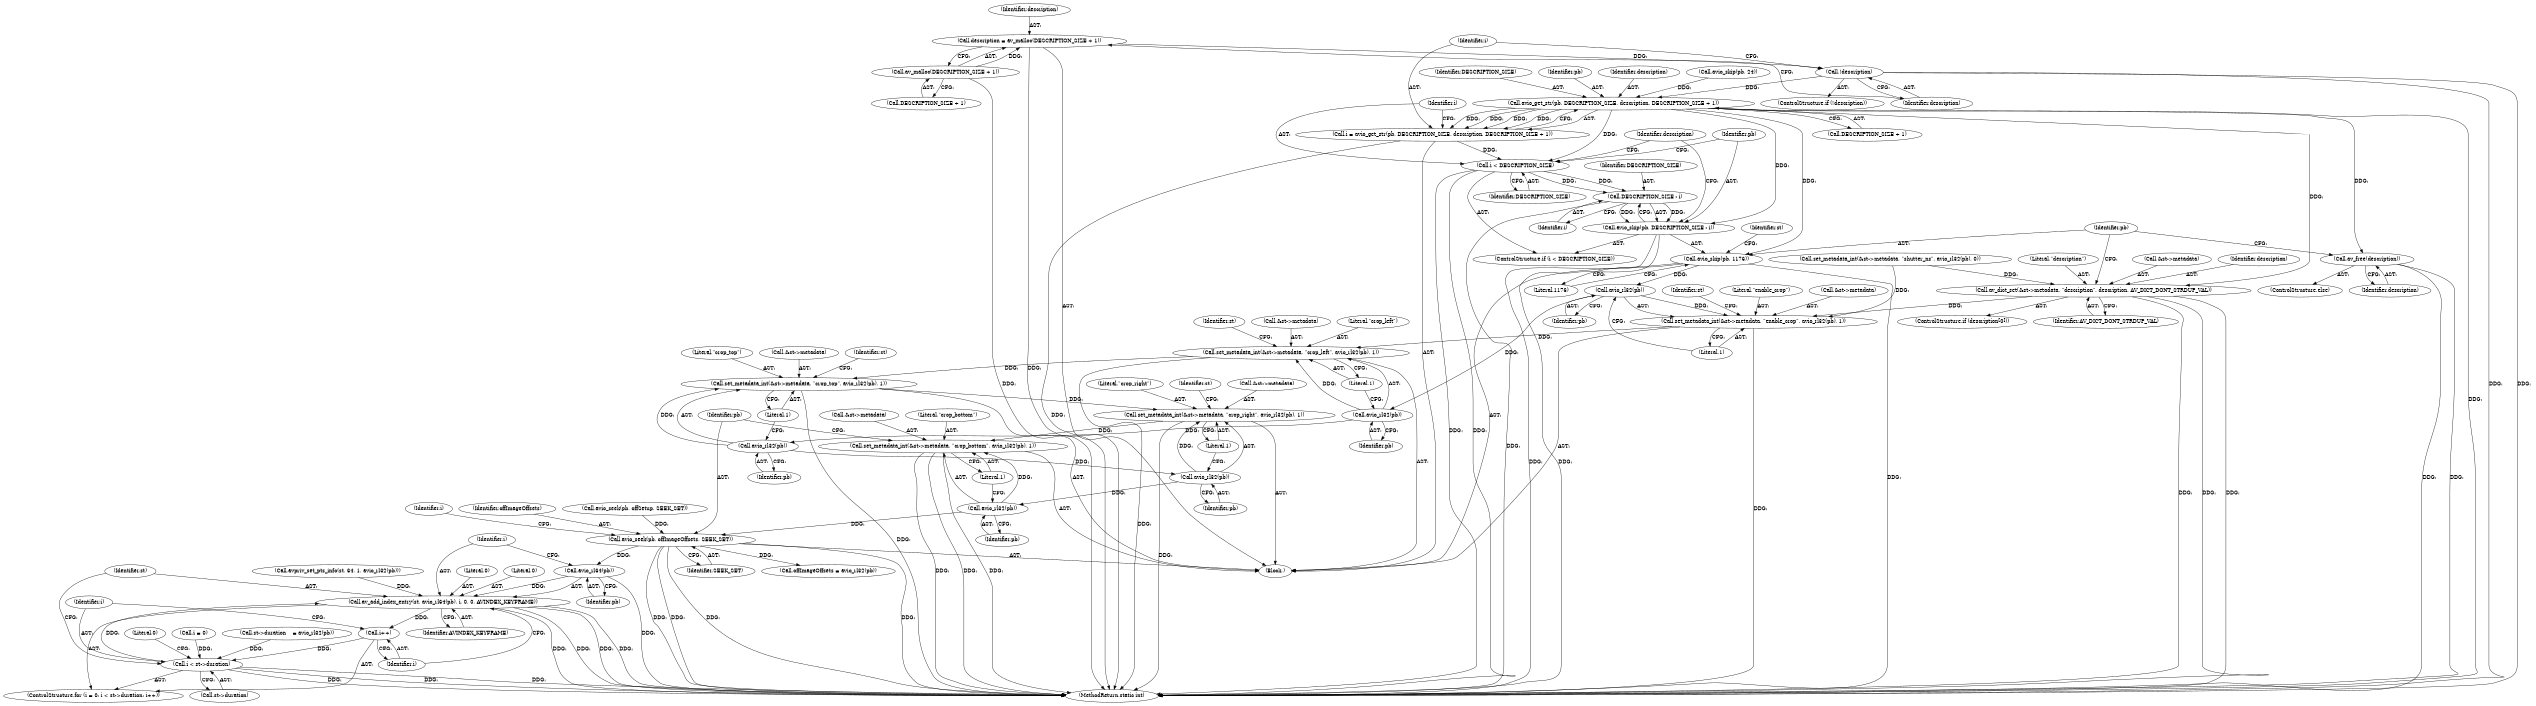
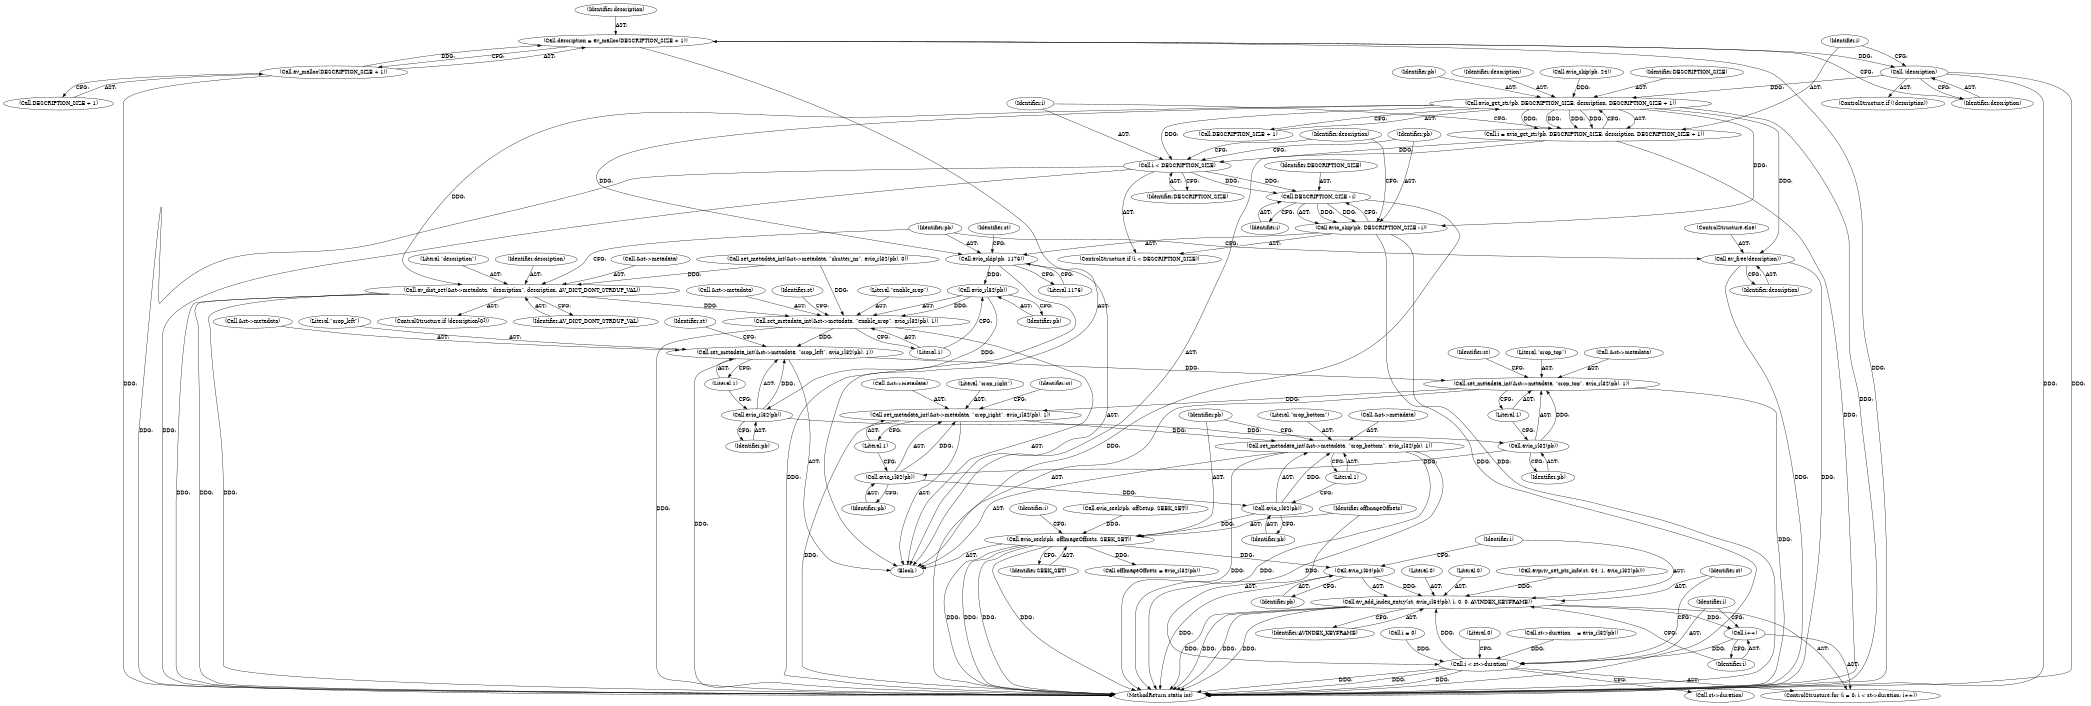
  digraph {
    n1 [label="(Call,description = av_malloc(DESCRIPTION_SIZE + 1))"]
    n2 [label="(Call,av_malloc(DESCRIPTION_SIZE + 1))"]
    n3 [label="(Call,!description)"]
    n4 [label="(MethodReturn,static int)"]
    n5 [label="(Block,)"]
    n6 [label="(Call,DESCRIPTION_SIZE + 1)"]
    n7 [label="(Call,avio_get_str(pb, DESCRIPTION_SIZE, description, DESCRIPTION_SIZE + 1))"]
    n8 [label="(Identifier,description)"]
    n9 [label="(ControlStructure,if (!description))"]
    n10 [label="(Call,i = avio_get_str(pb, DESCRIPTION_SIZE, description, DESCRIPTION_SIZE + 1))"]
    n11 [label="(Call,i < DESCRIPTION_SIZE)"]
    n12 [label="(Call,avio_skip(pb, DESCRIPTION_SIZE - i))"]
    n13 [label="(Call,avio_skip(pb, 1176))"]
    n14 [label="(Call,av_dict_set(&st->metadata, \"description\", description, AV_DICT_DONT_STRDUP_VAL))"]
    n15 [label="(Call,av_free(description))"]
    n16 [label="(Call,DESCRIPTION_SIZE + 1)"]
    n17 [label="(Call,DESCRIPTION_SIZE - i)"]
    n18 [label="(Identifier,DESCRIPTION_SIZE)"]
    n19 [label="(ControlStructure,if (i < DESCRIPTION_SIZE))"]
    n20 [label="(Call,avio_rl32(pb))"]
    n21 [label="(Literal,1176)"]
    n22 [label="(Call,set_metadata_int(&st->metadata, \"enable_crop\", avio_rl32(pb), 1))"]
    n23 [label="(ControlStructure,if (description[0]))"]
    n24 [label="(Identifier,AV_DICT_DONT_STRDUP_VAL)"]
    n25 [label="(Identifier,description)"]
    n26 [label="(ControlStructure,else)"]
    n27 [label="(Identifier,i)"]
    n28 [label="(Call,avio_rl32(pb))"]
    n29 [label="(Identifier,pb)"]
    n30 [label="(Call,set_metadata_int(&st->metadata, \"crop_left\", avio_rl32(pb), 1))"]
    n31 [label="(Literal,1)"]
    n32 [label="(Call,avio_rl32(pb))"]
    n33 [label="(Identifier,pb)"]
    n34 [label="(Call,set_metadata_int(&st->metadata, \"crop_top\", avio_rl32(pb), 1))"]
    n35 [label="(Literal,1)"]
    n36 [label="(Call,set_metadata_int(&st->metadata, \"crop_right\", avio_rl32(pb), 1))"]
    n37 [label="(Literal,1)"]
    n38 [label="(Call,set_metadata_int(&st->metadata, \"crop_bottom\", avio_rl32(pb), 1))"]
    n39 [label="(Literal,1)"]
    n40 [label="(Literal,1)"]
    n41 [label="(Call,avio_rl32(pb))"]
    n42 [label="(Call,avio_rl32(pb))"]
    n43 [label="(Identifier,pb)"]
    n44 [label="(Identifier,pb)"]
    n45 [label="(Call,avio_seek(pb, offImageOffsets, SEEK_SET))"]
    n46 [label="(Identifier,pb)"]
    n47 [label="(Call,avio_rl64(pb))"]
    n48 [label="(Identifier,SEEK_SET)"]
    n49 [label="(Call,offImageOffsets = avio_rl32(pb))"]
    n50 [label="(Call,av_add_index_entry(st, avio_rl64(pb), i, 0, 0, AVINDEX_KEYFRAME))"]
    n51 [label="(Identifier,pb)"]
    n52 [label="(Call,i++)"]
    n53 [label="(ControlStructure,for (i = 0; i < st->duration; i++))"]
    n54 [label="(Identifier,AVINDEX_KEYFRAME)"]
    n55 [label="(Call,i < st->duration)"]
    n56 [label="(Identifier,i)"]
    n57 [label="(Call,st->duration)"]
    n58 [label="(Call,&st->metadata)"]
    n59 [label="(Identifier,DESCRIPTION_SIZE)"]
    n60 [label="(Call,st->duration    = avio_rl32(pb))"]
    n61 [label="(Identifier,DESCRIPTION_SIZE)"]
    n62 [label="(Call,&st->metadata)"]
    n63 [label="(Call,&st->metadata)"]
    n64 [label="(Identifier,st)"]
    n65 [label="(Identifier,pb)"]
    n66 [label="(Identifier,description)"]
    n67 [label="(Literal,\"crop_right\")"]
    n68 [label="(Identifier,offImageOffsets)"]
    n69 [label="(Call,&st->metadata)"]
    n70 [label="(Literal,0)"]
    n71 [label="(Literal,0)"]
    n72 [label="(Call,avio_seek(pb, offSetup, SEEK_SET))"]
    n73 [label="(Identifier,st)"]
    n74 [label="(Identifier,pb)"]
    n75 [label="(Identifier,i)"]
    n76 [label="(Identifier,pb)"]
    n77 [label="(Identifier,pb)"]
    n78 [label="(Identifier,st)"]
    n79 [label="(Literal,\"description\")"]
    n80 [label="(Call,set_metadata_int(&st->metadata, \"shutter_ns\", avio_rl32(pb), 0))"]
    n81 [label="(Identifier,description)"]
    n82 [label="(Identifier,st)"]
    n83 [label="(Literal,\"crop_left\")"]
    n84 [label="(Identifier,st)"]
    n85 [label="(Identifier,description)"]
    n86 [label="(Identifier,i)"]
    n87 [label="(Literal,\"enable_crop\")"]
    n88 [label="(Literal,0)"]
    n89 [label="(Literal,\"crop_top\")"]
    n90 [label="(Call,&st->metadata)"]
    n91 [label="(Identifier,description)"]
    n92 [label="(Call,i = 0)"]
    n93 [label="(Identifier,st)"]
    n94 [label="(Identifier,i)"]
    n95 [label="(Call,avpriv_set_pts_info(st, 64, 1, avio_rl32(pb)))"]
    n96 [label="(Literal,\"crop_bottom\")"]
    n97 [label="(Call,&st->metadata)"]
    n98 [label="(Call,avio_skip(pb, 24))"]
    n99 [label="(Identifier,i)"]
    n100 [label="(Identifier,i)"]
    n1 -> n2 [label="CFG: "]
    n1 -> n3 [label="DDG: "]
    n1 -> n4 [label="DDG: "]
    n1 -> n5 [label="AST: "]
    n2 -> n1 [label="AST: "]
    n2 -> n1 [label="DDG: "]
    n2 -> n4 [label="DDG: "]
    n2 -> n6 [label="CFG: "]
    n3 -> n4 [label="DDG: "]
    n3 -> n4 [label="DDG: "]
    n3 -> n7 [label="DDG: "]
    n3 -> n8 [label="CFG: "]
    n3 -> n9 [label="AST: "]
    n6 -> n2 [label="AST: "]
    n7 -> n4 [label="DDG: "]
    n7 -> n10 [label="AST: "]
    n7 -> n10 [label="DDG: "]
    n7 -> n10 [label="DDG: "]
    n7 -> n10 [label="DDG: "]
    n7 -> n10 [label="DDG: "]
    n7 -> n11 [label="DDG: "]
    n7 -> n12 [label="DDG: "]
    n7 -> n13 [label="DDG: "]
    n7 -> n14 [label="DDG: "]
    n7 -> n15 [label="DDG: "]
    n7 -> n16 [label="CFG: "]
    n8 -> n1 [label="CFG: "]
    n8 -> n3 [label="AST: "]
    n10 -> n4 [label="DDG: "]
    n10 -> n5 [label="AST: "]
    n10 -> n7 [label="CFG: "]
    n10 -> n11 [label="DDG: "]
    n11 -> n4 [label="DDG: "]
    n11 -> n4 [label="DDG: "]
    n11 -> n17 [label="DDG: "]
    n11 -> n17 [label="DDG: "]
    n11 -> n18 [label="CFG: "]
    n11 -> n19 [label="AST: "]
    n12 -> n4 [label="DDG: "]
    n12 -> n4 [label="DDG: "]
    n12 -> n13 [label="AST: "]
    n12 -> n17 [label="CFG: "]
    n12 -> n19 [label="AST: "]
    n13 -> n4 [label="DDG: "]
    n13 -> n5 [label="AST: "]
    n13 -> n20 [label="DDG: "]
    n13 -> n21 [label="CFG: "]
    n14 -> n4 [label="DDG: "]
    n14 -> n4 [label="DDG: "]
    n14 -> n4 [label="DDG: "]
    n14 -> n22 [label="DDG: "]
    n14 -> n23 [label="AST: "]
    n14 -> n24 [label="CFG: "]
    n15 -> n4 [label="DDG: "]
    n15 -> n4 [label="DDG: "]
    n15 -> n25 [label="CFG: "]
-   n15 -> n26 [label="AST: "]
+   n26 -> n15 [label="AST: "]
    n16 -> n7 [label="AST: "]
    n17 -> n4 [label="DDG: "]
    n17 -> n12 [label="AST: "]
    n17 -> n12 [label="DDG: "]
    n17 -> n12 [label="DDG: "]
    n17 -> n27 [label="CFG: "]
    n18 -> n11 [label="AST: "]
    n20 -> n22 [label="AST: "]
    n20 -> n22 [label="DDG: "]
    n20 -> n28 [label="DDG: "]
    n20 -> n29 [label="CFG: "]
    n21 -> n13 [label="CFG: "]
    n22 -> n4 [label="DDG: "]
    n22 -> n5 [label="AST: "]
    n22 -> n30 [label="DDG: "]
    n22 -> n31 [label="CFG: "]
    n24 -> n14 [label="AST: "]
    n25 -> n15 [label="AST: "]
    n27 -> n17 [label="AST: "]
    n28 -> n30 [label="AST: "]
    n28 -> n30 [label="DDG: "]
    n28 -> n32 [label="DDG: "]
    n28 -> n33 [label="CFG: "]
    n29 -> n20 [label="AST: "]
    n30 -> n4 [label="DDG: "]
    n30 -> n5 [label="AST: "]
    n30 -> n34 [label="DDG: "]
    n30 -> n35 [label="CFG: "]
    n31 -> n20 [label="CFG: "]
    n31 -> n22 [label="AST: "]
    n32 -> n34 [label="AST: "]
    n32 -> n34 [label="DDG: "]
    n32 -> n41 [label="DDG: "]
    n32 -> n43 [label="CFG: "]
    n33 -> n28 [label="AST: "]
    n34 -> n4 [label="DDG: "]
    n34 -> n5 [label="AST: "]
    n34 -> n36 [label="DDG: "]
    n34 -> n37 [label="CFG: "]
    n35 -> n28 [label="CFG: "]
    n35 -> n30 [label="AST: "]
    n36 -> n4 [label="DDG: "]
    n36 -> n5 [label="AST: "]
    n36 -> n38 [label="DDG: "]
    n36 -> n39 [label="CFG: "]
    n37 -> n32 [label="CFG: "]
    n37 -> n34 [label="AST: "]
    n38 -> n4 [label="DDG: "]
    n38 -> n4 [label="DDG: "]
    n38 -> n4 [label="DDG: "]
    n38 -> n5 [label="AST: "]
    n38 -> n40 [label="CFG: "]
    n39 -> n36 [label="AST: "]
    n39 -> n41 [label="CFG: "]
    n40 -> n38 [label="AST: "]
    n40 -> n42 [label="CFG: "]
    n41 -> n36 [label="AST: "]
    n41 -> n36 [label="DDG: "]
    n41 -> n42 [label="DDG: "]
    n41 -> n44 [label="CFG: "]
    n42 -> n38 [label="AST: "]
    n42 -> n38 [label="DDG: "]
    n42 -> n45 [label="DDG: "]
    n42 -> n46 [label="CFG: "]
    n43 -> n32 [label="AST: "]
    n44 -> n41 [label="AST: "]
    n45 -> n4 [label="DDG: "]
    n45 -> n4 [label="DDG: "]
    n45 -> n4 [label="DDG: "]
    n45 -> n4 [label="DDG: "]
    n45 -> n5 [label="AST: "]
    n45 -> n47 [label="DDG: "]
    n45 -> n48 [label="CFG: "]
    n45 -> n49 [label="DDG: "]
    n46 -> n42 [label="AST: "]
    n47 -> n4 [label="DDG: "]
    n47 -> n50 [label="AST: "]
    n47 -> n50 [label="DDG: "]
    n47 -> n51 [label="CFG: "]
    n48 -> n45 [label="AST: "]
    n50 -> n4 [label="DDG: "]
    n50 -> n4 [label="DDG: "]
    n50 -> n4 [label="DDG: "]
    n50 -> n4 [label="DDG: "]
    n50 -> n52 [label="DDG: "]
    n50 -> n53 [label="AST: "]
    n50 -> n54 [label="CFG: "]
    n51 -> n47 [label="AST: "]
    n52 -> n53 [label="AST: "]
    n52 -> n55 [label="DDG: "]
    n52 -> n56 [label="CFG: "]
    n54 -> n50 [label="AST: "]
    n55 -> n4 [label="DDG: "]
    n55 -> n4 [label="DDG: "]
    n55 -> n4 [label="DDG: "]
    n55 -> n50 [label="DDG: "]
    n55 -> n53 [label="AST: "]
    n55 -> n57 [label="CFG: "]
    n56 -> n50 [label="CFG: "]
    n56 -> n52 [label="AST: "]
-   n57 -> n55 [label="AST: "]
+   n68 -> n55 [label="AST: "]
    n58 -> n34 [label="AST: "]
    n59 -> n7 [label="AST: "]
    n60 -> n55 [label="DDG: "]
    n61 -> n17 [label="AST: "]
    n62 -> n14 [label="AST: "]
    n63 -> n38 [label="AST: "]
    n64 -> n34 [label="CFG: "]
    n65 -> n13 [label="AST: "]
    n65 -> n14 [label="CFG: "]
    n65 -> n15 [label="CFG: "]
    n66 -> n11 [label="CFG: "]
    n66 -> n12 [label="CFG: "]
    n67 -> n36 [label="AST: "]
    n68 -> n45 [label="AST: "]
    n69 -> n22 [label="AST: "]
    n70 -> n50 [label="AST: "]
    n71 -> n50 [label="AST: "]
    n72 -> n45 [label="DDG: "]
    n73 -> n22 [label="CFG: "]
    n74 -> n7 [label="AST: "]
    n75 -> n3 [label="CFG: "]
    n75 -> n10 [label="AST: "]
    n76 -> n11 [label="CFG: "]
    n76 -> n12 [label="AST: "]
    n77 -> n38 [label="CFG: "]
    n77 -> n45 [label="AST: "]
    n78 -> n50 [label="AST: "]
    n78 -> n55 [label="CFG: "]
    n79 -> n14 [label="AST: "]
    n80 -> n14 [label="DDG: "]
    n80 -> n22 [label="DDG: "]
    n81 -> n14 [label="AST: "]
    n82 -> n36 [label="CFG: "]
    n83 -> n30 [label="AST: "]
    n84 -> n30 [label="CFG: "]
    n85 -> n7 [label="AST: "]
    n86 -> n47 [label="CFG: "]
    n86 -> n50 [label="AST: "]
    n87 -> n22 [label="AST: "]
    n88 -> n55 [label="CFG: "]
    n89 -> n34 [label="AST: "]
    n90 -> n30 [label="AST: "]
    n91 -> n1 [label="AST: "]
    n92 -> n55 [label="DDG: "]
    n93 -> n13 [label="CFG: "]
    n94 -> n10 [label="CFG: "]
    n94 -> n11 [label="AST: "]
    n95 -> n50 [label="DDG: "]
    n96 -> n38 [label="AST: "]
    n97 -> n36 [label="AST: "]
    n98 -> n7 [label="DDG: "]
    n99 -> n52 [label="CFG: "]
    n99 -> n55 [label="AST: "]
    n100 -> n45 [label="CFG: "]
  }
